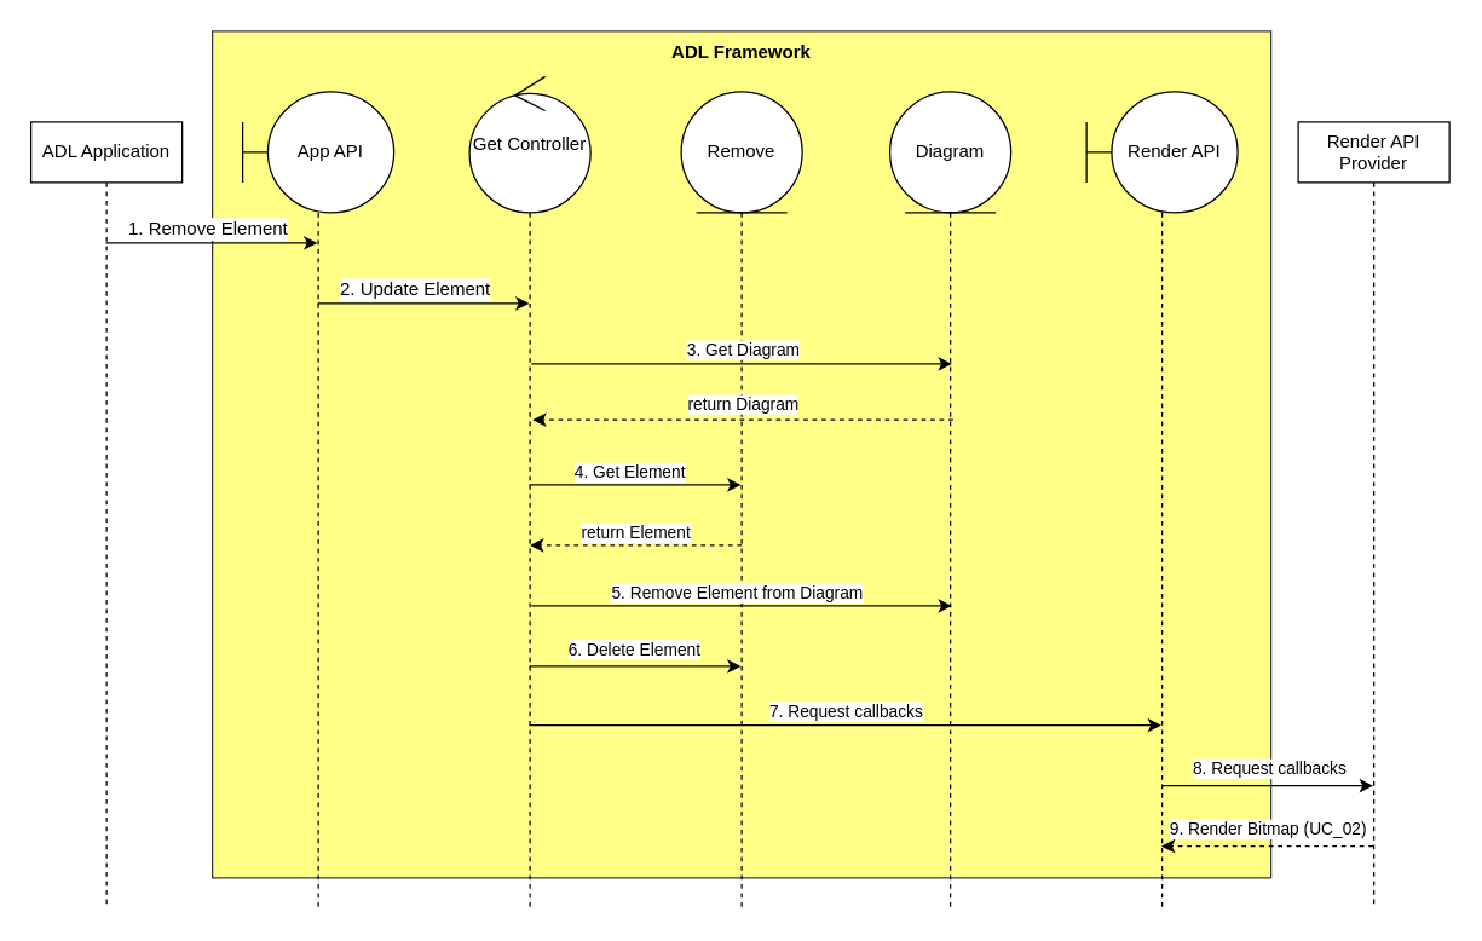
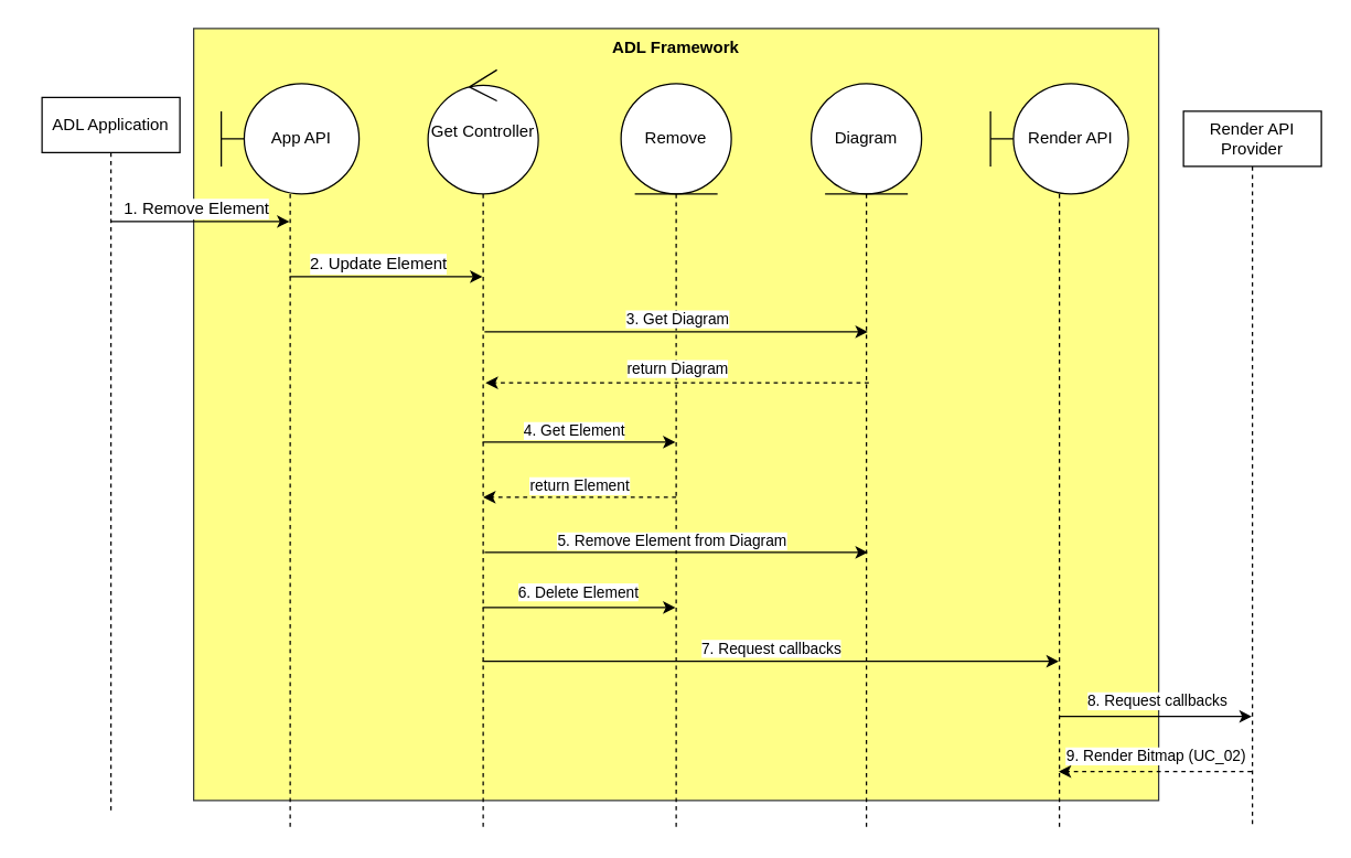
  <mxCell id="0" />
  <mxCell id="1" parent="0" />
  <mxCell id="2" value="ADL Framework" style="rounded=0;whiteSpace=wrap;html=1;strokeColor=#36393d;align=center;verticalAlign=top;fontFamily=Helvetica;fontSize=12;fillColor=#ffff88;fontStyle=1" parent="1" vertex="1"><mxGeometry x="140" y="20" width="700" height="560" as="geometry" /></mxCell>
  <mxCell id="3" style="rounded=0;orthogonalLoop=1;jettySize=auto;html=1;dashed=1;" edge="1" parent="1"><mxGeometry relative="1" as="geometry"><mxPoint x="490" y="360" as="sourcePoint" /><mxPoint x="350" y="360" as="targetPoint" /></mxGeometry></mxCell>
  <mxCell id="4" value="return Element" style="edgeLabel;html=1;align=center;verticalAlign=middle;resizable=0;points=[];" vertex="1" connectable="0" parent="3"><mxGeometry x="0.018" y="-4" relative="1" as="geometry"><mxPoint y="-5" as="offset" /></mxGeometry></mxCell>
  <mxCell id="5" value="Remove" style="shape=umlLifeline;perimeter=lifelinePerimeter;whiteSpace=wrap;html=1;container=1;dropTarget=0;collapsible=0;recursiveResize=0;outlineConnect=0;portConstraint=eastwest;newEdgeStyle={&quot;curved&quot;:0,&quot;rounded&quot;:0};participant=umlEntity;strokeColor=default;align=center;verticalAlign=middle;fontFamily=Helvetica;fontSize=12;fontColor=default;fillColor=default;size=80;" parent="1" vertex="1"><mxGeometry x="450" y="60" width="80" height="540" as="geometry" /></mxCell>
  <mxCell id="6" style="rounded=0;orthogonalLoop=1;jettySize=auto;html=1;fontFamily=Helvetica;fontSize=12;fontColor=default;" parent="1" source="8" target="18" edge="1"><mxGeometry relative="1" as="geometry"><Array as="points"><mxPoint x="160" y="160" /></Array></mxGeometry></mxCell>
  <mxCell id="7" value="1. Remove Element" style="edgeLabel;html=1;align=center;verticalAlign=middle;resizable=0;points=[];fontSize=12;fontFamily=Helvetica;fontColor=default;" parent="6" vertex="1" connectable="0"><mxGeometry x="-0.041" y="2" relative="1" as="geometry"><mxPoint y="-8" as="offset" /></mxGeometry></mxCell>
- <mxCell id="8" value="ADL Application" style="shape=umlLifeline;perimeter=lifelinePerimeter;whiteSpace=wrap;html=1;container=1;dropTarget=0;collapsible=0;recursiveResize=0;outlineConnect=0;portConstraint=eastwest;newEdgeStyle={&quot;curved&quot;:0,&quot;rounded&quot;:0};" parent="1" vertex="1"><mxGeometry x="20" y="80" width="100" height="520" as="geometry" /></mxCell>
+ <mxCell id="8" value="ADL Application" style="shape=umlLifeline;perimeter=lifelinePerimeter;whiteSpace=wrap;html=1;container=1;dropTarget=0;collapsible=0;recursiveResize=0;outlineConnect=0;portConstraint=eastwest;newEdgeStyle={&quot;curved&quot;:0,&quot;rounded&quot;:0};" parent="1" vertex="1"><mxGeometry x="30" y="70" width="100" height="520" as="geometry" /></mxCell>
  <mxCell id="9" style="rounded=0;orthogonalLoop=1;jettySize=auto;html=1;fontFamily=Helvetica;fontSize=12;fontColor=default;" parent="1" source="18" target="17" edge="1"><mxGeometry relative="1" as="geometry"><Array as="points"><mxPoint x="280" y="200" /></Array></mxGeometry></mxCell>
  <mxCell id="10" value="2. Update Element" style="edgeLabel;html=1;align=center;verticalAlign=middle;resizable=0;points=[];fontSize=12;fontFamily=Helvetica;fontColor=default;" parent="9" vertex="1" connectable="0"><mxGeometry x="-0.089" y="-1" relative="1" as="geometry"><mxPoint y="-11" as="offset" /></mxGeometry></mxCell>
  <mxCell id="11" style="rounded=0;orthogonalLoop=1;jettySize=auto;html=1;" parent="1" edge="1"><mxGeometry relative="1" as="geometry"><Array as="points"><mxPoint x="560" y="479" /></Array><mxPoint x="349.5" y="479" as="sourcePoint" /><mxPoint x="767.5" y="479" as="targetPoint" /></mxGeometry></mxCell>
  <mxCell id="12" value="7. Request callbacks" style="edgeLabel;html=1;align=center;verticalAlign=middle;resizable=0;points=[];" parent="11" vertex="1" connectable="0"><mxGeometry x="-0.002" relative="1" as="geometry"><mxPoint y="-10" as="offset" /></mxGeometry></mxCell>
  <mxCell id="13" style="rounded=0;orthogonalLoop=1;jettySize=auto;html=1;" edge="1" parent="1"><mxGeometry relative="1" as="geometry"><mxPoint x="351" y="400" as="sourcePoint" /><mxPoint x="629" y="400" as="targetPoint" /></mxGeometry></mxCell>
  <mxCell id="14" value="5. Remove Element from Diagram" style="edgeLabel;html=1;align=center;verticalAlign=middle;resizable=0;points=[];" vertex="1" connectable="0" parent="13"><mxGeometry x="-0.03" y="3" relative="1" as="geometry"><mxPoint y="-6" as="offset" /></mxGeometry></mxCell>
  <mxCell id="15" style="rounded=0;orthogonalLoop=1;jettySize=auto;html=1;" edge="1" parent="1" source="17" target="5"><mxGeometry relative="1" as="geometry"><mxPoint x="490" y="265" as="targetPoint" /><Array as="points"><mxPoint x="420" y="440" /></Array></mxGeometry></mxCell>
  <mxCell id="16" value="6. Delete Element" style="edgeLabel;html=1;align=center;verticalAlign=middle;resizable=0;points=[];" vertex="1" connectable="0" parent="15"><mxGeometry x="-0.011" y="3" relative="1" as="geometry"><mxPoint y="-9" as="offset" /></mxGeometry></mxCell>
  <mxCell id="17" value="Get Controller" style="shape=umlLifeline;perimeter=lifelinePerimeter;whiteSpace=wrap;html=1;container=1;dropTarget=0;collapsible=0;recursiveResize=0;outlineConnect=0;portConstraint=eastwest;newEdgeStyle={&quot;curved&quot;:0,&quot;rounded&quot;:0};participant=umlControl;strokeColor=default;align=center;verticalAlign=middle;fontFamily=Helvetica;fontSize=12;fontColor=default;fillColor=default;size=90;" parent="1" vertex="1"><mxGeometry x="310" y="50" width="80" height="550" as="geometry" /></mxCell>
  <mxCell id="18" value="&amp;nbsp; &amp;nbsp; &amp;nbsp;App API" style="shape=umlLifeline;perimeter=lifelinePerimeter;whiteSpace=wrap;html=1;container=1;dropTarget=0;collapsible=0;recursiveResize=0;outlineConnect=0;portConstraint=eastwest;newEdgeStyle={&quot;curved&quot;:0,&quot;rounded&quot;:0};participant=umlBoundary;size=80;" parent="1" vertex="1"><mxGeometry x="160" y="60" width="100" height="540" as="geometry" /></mxCell>
  <mxCell id="19" style="rounded=0;orthogonalLoop=1;jettySize=auto;html=1;" parent="1" edge="1"><mxGeometry relative="1" as="geometry"><mxPoint x="349.5" y="320" as="sourcePoint" /><mxPoint x="489.5" y="320" as="targetPoint" /><Array as="points"><mxPoint x="410" y="320" /></Array></mxGeometry></mxCell>
  <mxCell id="20" value="4. Get Element" style="edgeLabel;html=1;align=center;verticalAlign=middle;resizable=0;points=[];" parent="19" vertex="1" connectable="0"><mxGeometry x="-0.052" y="3" relative="1" as="geometry"><mxPoint y="-6" as="offset" /></mxGeometry></mxCell>
  <mxCell id="21" style="rounded=0;orthogonalLoop=1;jettySize=auto;html=1;" parent="1" edge="1"><mxGeometry relative="1" as="geometry"><mxPoint x="351" y="240" as="sourcePoint" /><mxPoint x="629" y="240" as="targetPoint" /><Array as="points"><mxPoint x="501.5" y="240" /></Array></mxGeometry></mxCell>
  <mxCell id="22" value="3. Get Diagram" style="edgeLabel;html=1;align=center;verticalAlign=middle;resizable=0;points=[];" parent="21" vertex="1" connectable="0"><mxGeometry x="0.65" y="-2" relative="1" as="geometry"><mxPoint x="-90" y="-12" as="offset" /></mxGeometry></mxCell>
  <mxCell id="23" value="Diagram" style="shape=umlLifeline;perimeter=lifelinePerimeter;whiteSpace=wrap;html=1;container=1;dropTarget=0;collapsible=0;recursiveResize=0;outlineConnect=0;portConstraint=eastwest;newEdgeStyle={&quot;curved&quot;:0,&quot;rounded&quot;:0};participant=umlEntity;strokeColor=default;align=center;verticalAlign=middle;fontFamily=Helvetica;fontSize=12;fontColor=default;fillColor=default;size=80;" parent="1" vertex="1"><mxGeometry x="588" y="60" width="80" height="540" as="geometry" /></mxCell>
  <mxCell id="24" style="rounded=0;orthogonalLoop=1;jettySize=auto;html=1;dashed=1;" parent="1" edge="1"><mxGeometry relative="1" as="geometry"><Array as="points"><mxPoint x="830" y="559" /></Array><mxPoint x="907.5" y="559" as="sourcePoint" /><mxPoint x="767.5" y="559" as="targetPoint" /></mxGeometry></mxCell>
  <mxCell id="25" value="9. Render Bitmap (UC_02)" style="edgeLabel;html=1;align=center;verticalAlign=middle;resizable=0;points=[];" parent="24" vertex="1" connectable="0"><mxGeometry x="0.145" y="-2" relative="1" as="geometry"><mxPoint x="10" y="-10" as="offset" /></mxGeometry></mxCell>
  <mxCell id="26" value="Render API Provider" style="shape=umlLifeline;perimeter=lifelinePerimeter;whiteSpace=wrap;html=1;container=1;dropTarget=0;collapsible=0;recursiveResize=0;outlineConnect=0;portConstraint=eastwest;newEdgeStyle={&quot;curved&quot;:0,&quot;rounded&quot;:0};" parent="1" vertex="1"><mxGeometry x="858" y="80" width="100" height="520" as="geometry" /></mxCell>
  <mxCell id="27" style="rounded=0;orthogonalLoop=1;jettySize=auto;html=1;" parent="1" edge="1"><mxGeometry relative="1" as="geometry"><Array as="points"><mxPoint x="830" y="519" /></Array><mxPoint x="767.5" y="519" as="sourcePoint" /><mxPoint x="907.5" y="519" as="targetPoint" /></mxGeometry></mxCell>
  <mxCell id="28" value="8. Request callbacks" style="edgeLabel;html=1;align=center;verticalAlign=middle;resizable=0;points=[];" parent="27" vertex="1" connectable="0"><mxGeometry x="-0.132" y="2" relative="1" as="geometry"><mxPoint x="10" y="-10" as="offset" /></mxGeometry></mxCell>
  <mxCell id="29" value="&amp;nbsp; &amp;nbsp; &amp;nbsp;Render API" style="shape=umlLifeline;perimeter=lifelinePerimeter;whiteSpace=wrap;html=1;container=1;dropTarget=0;collapsible=0;recursiveResize=0;outlineConnect=0;portConstraint=eastwest;newEdgeStyle={&quot;curved&quot;:0,&quot;rounded&quot;:0};participant=umlBoundary;size=80;" parent="1" vertex="1"><mxGeometry x="718" y="60" width="100" height="540" as="geometry" /></mxCell>
  <mxCell id="30" value="return Diagram" style="rounded=0;orthogonalLoop=1;jettySize=auto;html=1;dashed=1;" parent="1" edge="1"><mxGeometry y="-10" relative="1" as="geometry"><mxPoint x="629.75" y="277" as="sourcePoint" /><mxPoint x="351.75" y="277" as="targetPoint" /><mxPoint as="offset" /></mxGeometry></mxCell>
